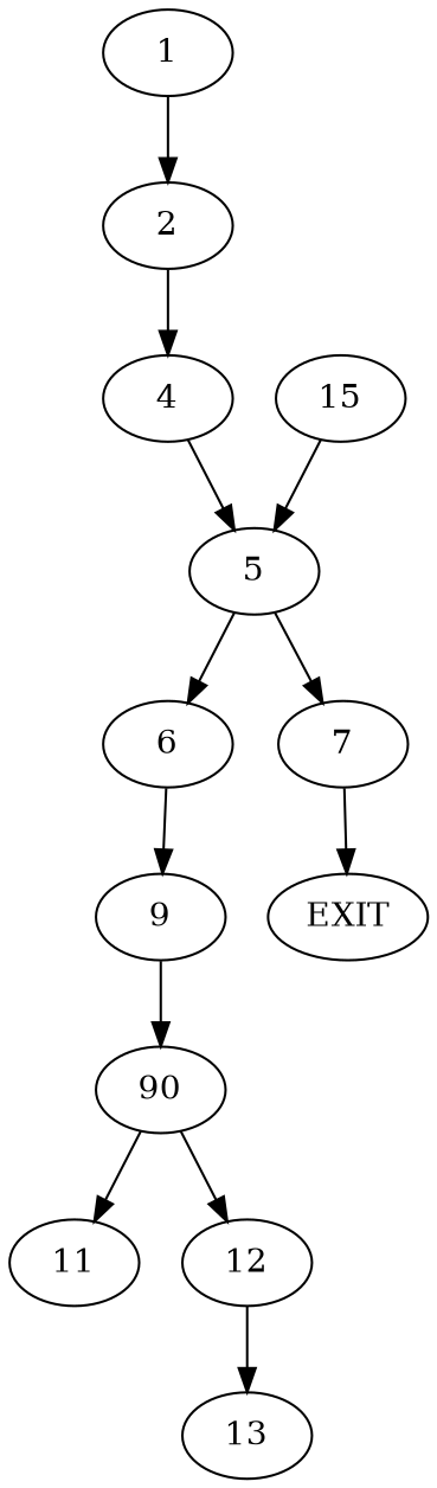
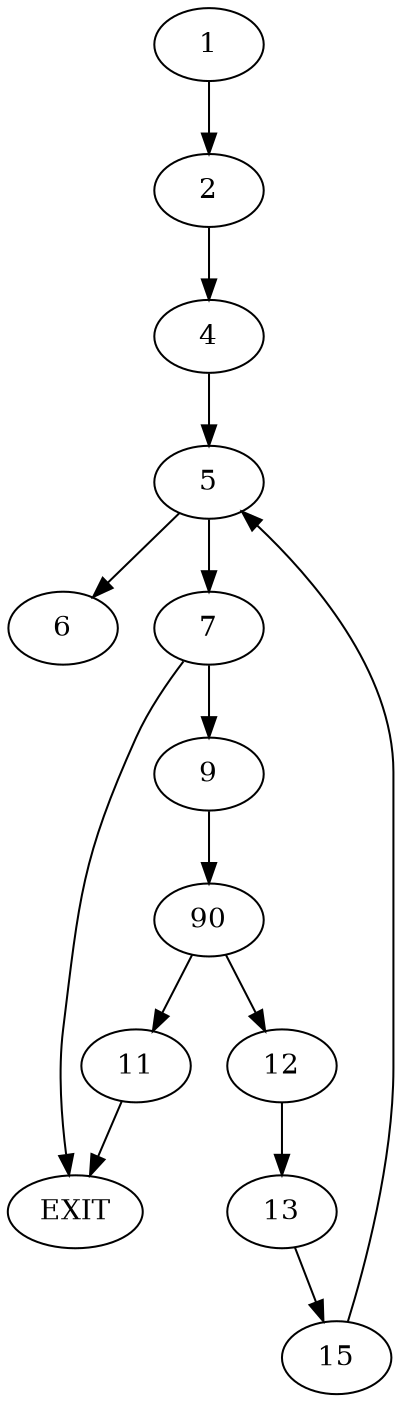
  digraph {
    1
    2
    n3 [label=EXIT]
    4
    5
    6
    7
    9
    n9 [label=90]
    11
    12
    13
    15
    1 -> 2
    2 -> 4
    4 -> 5
    5 -> 6
    5 -> 7
-   6 -> 9
+   7 -> 9
    7 -> n3
    9 -> n9
    n9 -> 11
    n9 -> 12
+   11 -> n3
    12 -> 13
+   13 -> 15
    15 -> 5
  }
